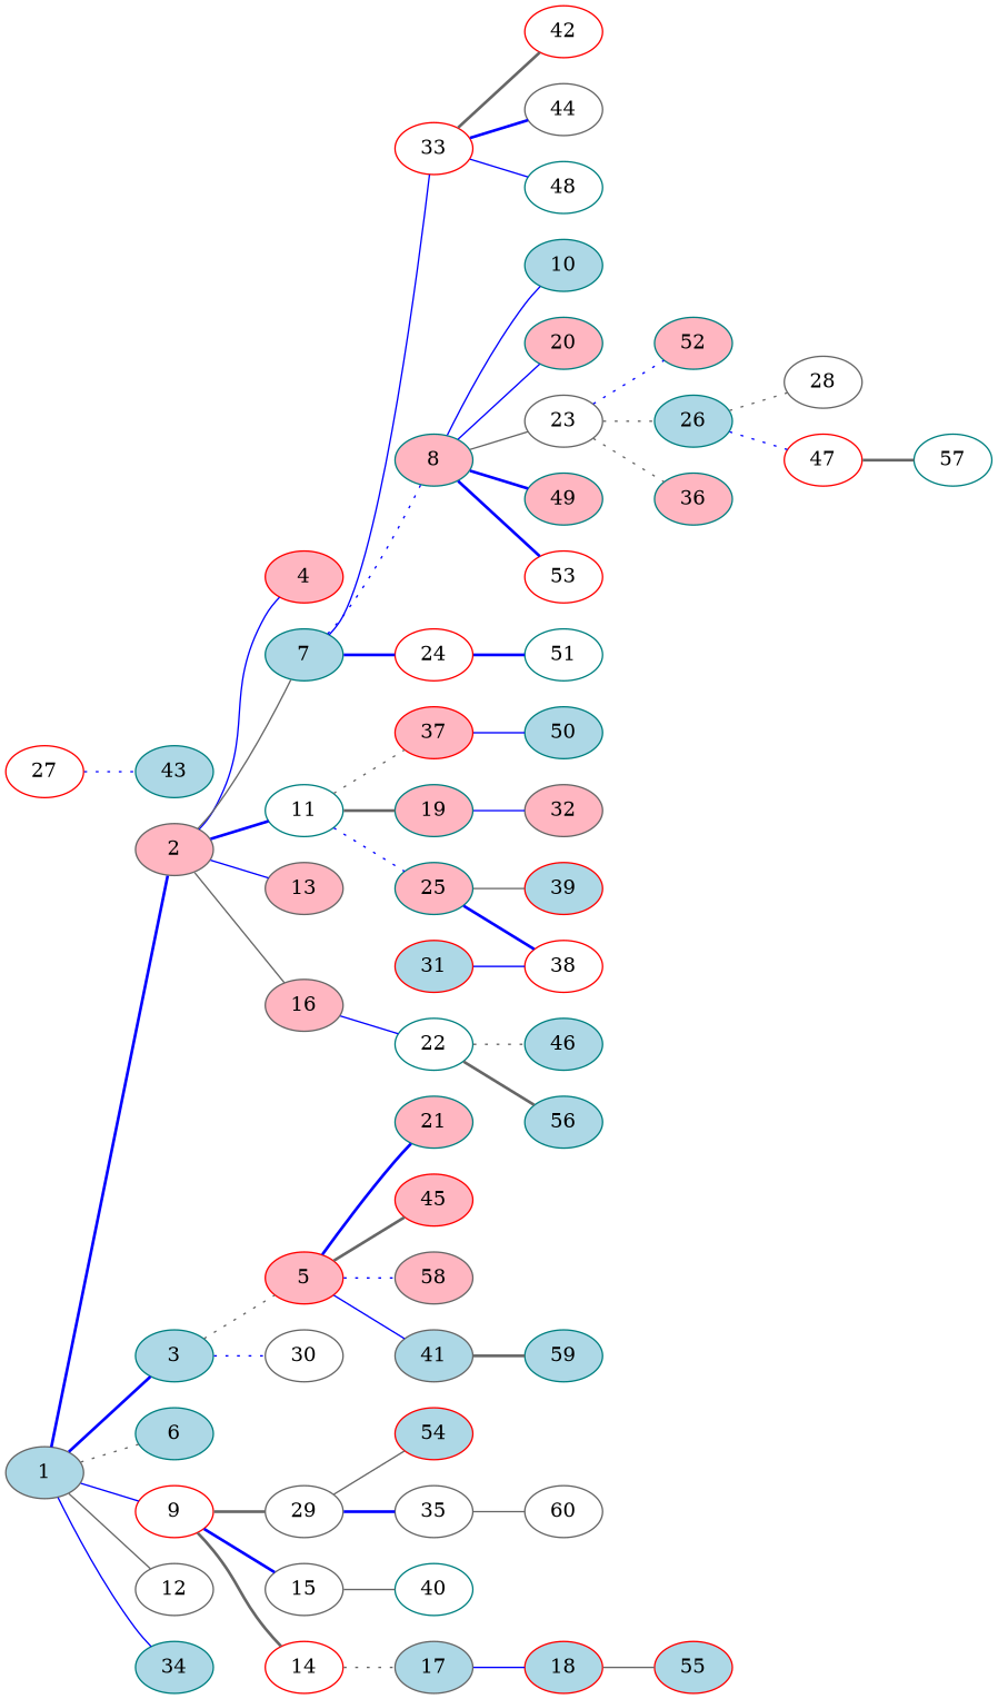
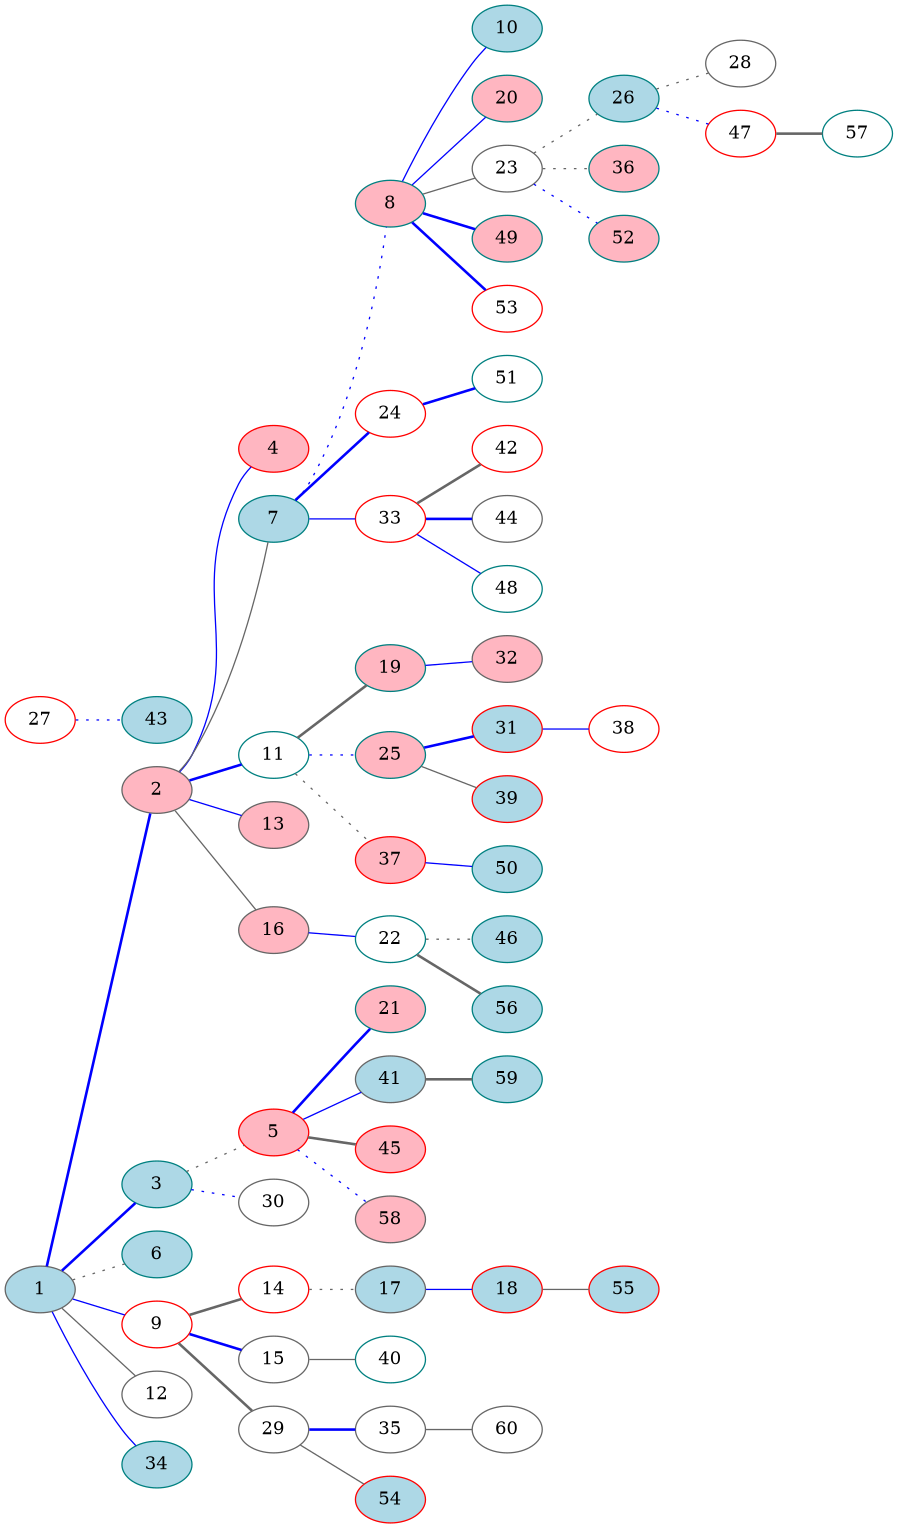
  graph {
    rankdir=LR
    node [color=teal fillcolor=white style=filled]
    edge [color=blue style=solid]
    1 [color=gray40 fillcolor=lightblue]
    2 [color=gray40 fillcolor=lightpink]
    3 [fillcolor=lightblue]
    6 [fillcolor=lightblue]
    9 [color=red]
    12 [color=gray40]
    34 [fillcolor=lightblue]
    4 [color=red fillcolor=lightpink]
    7 [fillcolor=lightblue]
    11
    13 [color=gray40 fillcolor=lightpink]
    16 [color=gray40 fillcolor=lightpink]
    5 [color=red fillcolor=lightpink]
    30 [color=gray40]
    14 [color=red]
    15 [color=gray40]
    29 [color=gray40]
    8 [fillcolor=lightpink]
    24 [color=red]
    33 [color=red]
    19 [fillcolor=lightpink]
    25 [fillcolor=lightpink]
    37 [color=red fillcolor=lightpink]
    22
    21 [fillcolor=lightpink]
    41 [color=gray40 fillcolor=lightblue]
    45 [color=red fillcolor=lightpink]
    58 [color=gray40 fillcolor=lightpink]
    59 [fillcolor=lightblue]
    10 [fillcolor=lightblue]
    20 [fillcolor=lightpink]
    23 [color=gray40]
    49 [fillcolor=lightpink]
    53 [color=red]
    51
    42 [color=red]
    44 [color=gray40]
    48
    26 [fillcolor=lightblue]
    36 [fillcolor=lightpink]
    52 [fillcolor=lightpink]
    17 [color=gray40 fillcolor=lightblue]
    40
    35 [color=gray40]
    54 [color=red fillcolor=lightblue]
    32 [color=gray40 fillcolor=lightpink]
    31 [color=red fillcolor=lightblue]
    39 [color=red fillcolor=lightblue]
    50 [fillcolor=lightblue]
    18 [color=red fillcolor=lightblue]
    46 [fillcolor=lightblue]
    56 [fillcolor=lightblue]
    55 [color=red fillcolor=lightblue]
    27 [color=red]
    43 [fillcolor=lightblue]
    28 [color=gray40]
    47 [color=red]
    38 [color=red]
    57
    60 [color=gray40]
    1 -- 2 [style=bold]
    1 -- 3 [style=bold]
    1 -- 6 [color=gray40 style=dotted]
    1 -- 9
    1 -- 12 [color=gray40]
    1 -- 34
    2 -- 4
    2 -- 7 [color=gray40]
    2 -- 11 [style=bold]
    2 -- 13
    2 -- 16 [color=gray40]
    3 -- 5 [color=gray40 style=dotted]
    3 -- 30 [style=dotted]
    9 -- 14 [color=gray40 style=bold]
    9 -- 15 [style=bold]
    9 -- 29 [color=gray40 style=bold]
    7 -- 8 [style=dotted]
    7 -- 24 [style=bold]
    7 -- 33
    11 -- 19 [color=gray40 style=bold]
    11 -- 25 [style=dotted]
    11 -- 37 [color=gray40 style=dotted]
    16 -- 22
    5 -- 21 [style=bold]
    5 -- 41
    5 -- 45 [color=gray40 style=bold]
    5 -- 58 [style=dotted]
    14 -- 17 [color=gray40 style=dotted]
    15 -- 40 [color=gray40]
    29 -- 35 [style=bold]
    29 -- 54 [color=gray40]
    8 -- 10
    8 -- 20
    8 -- 23 [color=gray40]
    8 -- 49 [style=bold]
    8 -- 53 [style=bold]
    24 -- 51 [style=bold]
    33 -- 42 [color=gray40 style=bold]
    33 -- 44 [style=bold]
    33 -- 48
    19 -- 32
-   25 -- 38 [style=bold]
+   25 -- 31 [style=bold]
    25 -- 39 [color=gray40]
    37 -- 50
    22 -- 46 [color=gray40 style=dotted]
    22 -- 56 [color=gray40 style=bold]
    41 -- 59 [color=gray40 style=bold]
    23 -- 26 [color=gray40 style=dotted]
    23 -- 36 [color=gray40 style=dotted]
    23 -- 52 [style=dotted]
    26 -- 28 [color=gray40 style=dotted]
    26 -- 47 [style=dotted]
    17 -- 18
    35 -- 60 [color=gray40]
    31 -- 38
    18 -- 55 [color=gray40]
    27 -- 43 [style=dotted]
    47 -- 57 [color=gray40 style=bold]
  }
